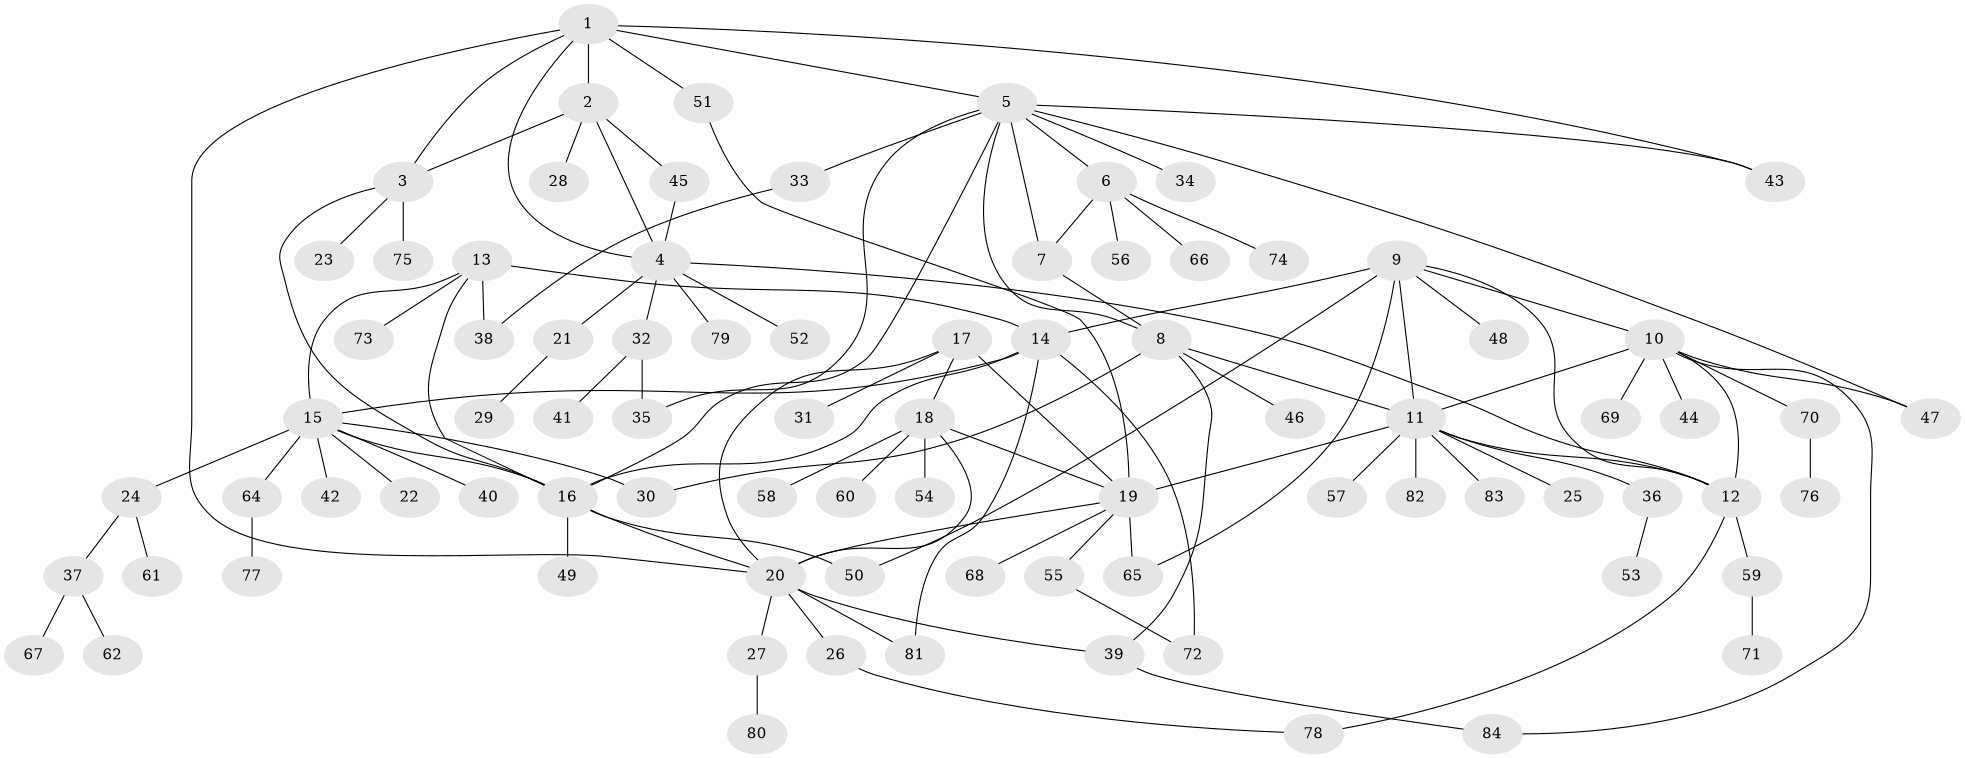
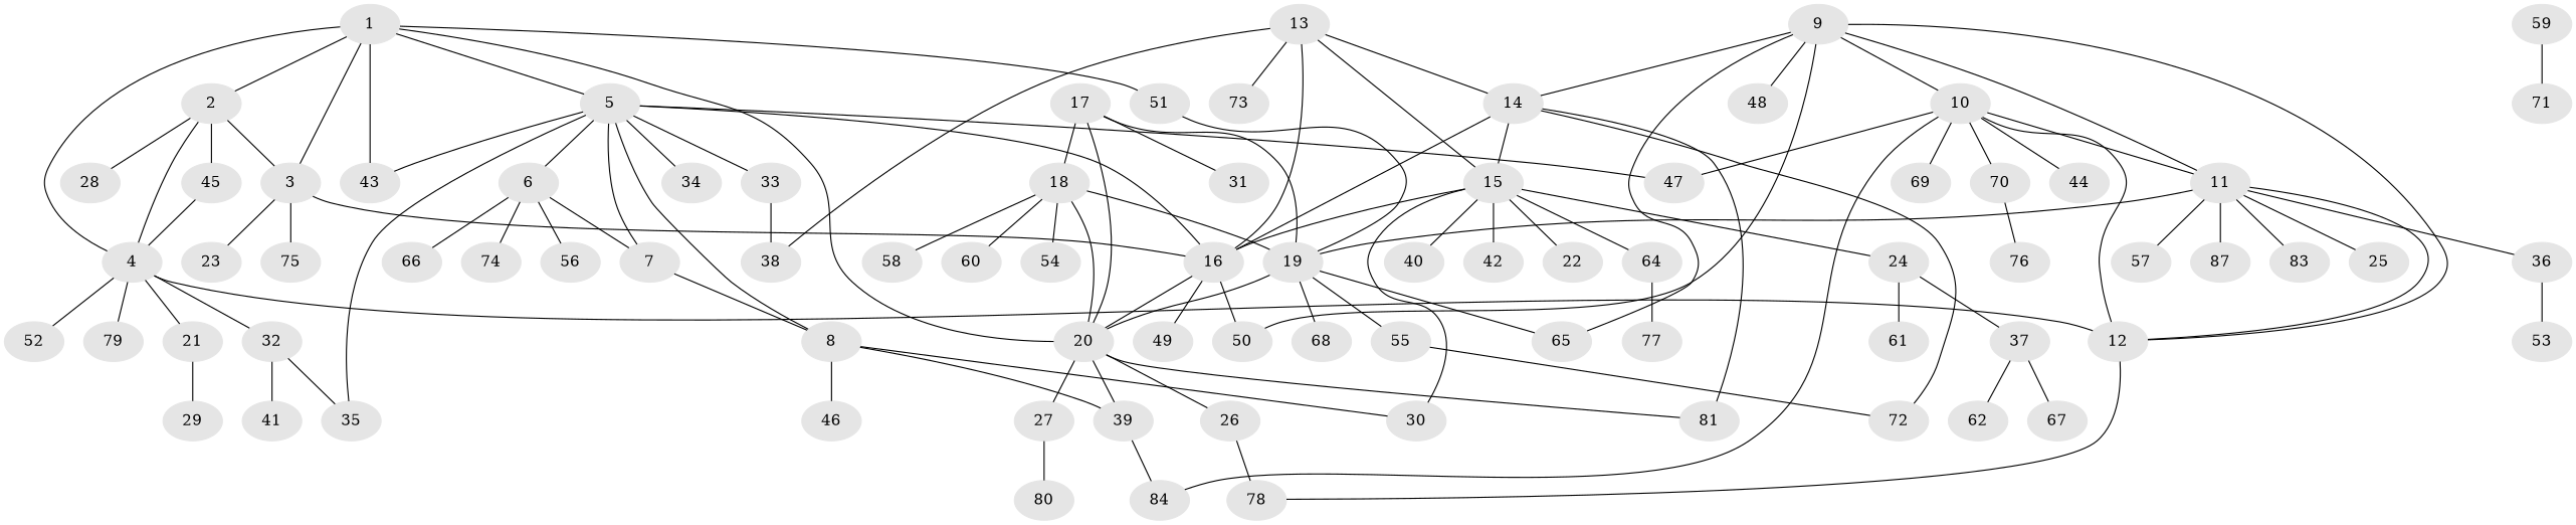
  graph {
    node [color=gray90 style=filled]
    1
    2
    3
    4
    5
    20
    43
    51
    28
    45
    16
    23
    75
    12
    21
    32
    52
    79
    6
    7
    8
    33
    34
    35
    47
    39
    81
    26
    27
    19
    50
    49
    59
    78
    29
    41
    56
    66
    74
    11
    30
    46
    65
    55
    68
    38
    25
    36
    57
-   82
+   82 [label=87]
    83
    84
    9
    10
    14
    48
    44
    69
    70
    15
    72
    76
    53
    71
    13
    73
    22
    24
    40
    42
    64
    37
    61
    77
    17
    18
    31
    54
    58
    60
    80
    62
    67
    1 -- 2
    1 -- 3
    1 -- 4
    1 -- 5
    1 -- 20
    1 -- 43
    1 -- 51
    2 -- 3
    2 -- 4
    2 -- 28
    2 -- 45
    3 -- 16
    3 -- 23
    3 -- 75
    4 -- 12
    4 -- 21
    4 -- 32
    4 -- 52
    4 -- 79
    5 -- 43
    5 -- 16
    5 -- 6
    5 -- 7
    5 -- 8
    5 -- 33
    5 -- 34
    5 -- 35
    5 -- 47
    20 -- 39
    20 -- 81
    20 -- 26
    20 -- 27
    51 -- 19
    45 -- 4
    16 -- 20
    16 -- 50
    16 -- 49
-   12 -- 59
    12 -- 78
    21 -- 29
    32 -- 35
    32 -- 41
    6 -- 7
    6 -- 56
    6 -- 66
    6 -- 74
    7 -- 8
    8 -- 39
-   8 -- 11
    8 -- 30
    8 -- 46
    33 -- 38
    39 -- 84
    26 -- 78
    27 -- 80
    19 -- 20
    19 -- 65
    19 -- 55
    19 -- 68
    59 -- 71
    11 -- 12
    11 -- 19
    11 -- 25
    11 -- 36
    11 -- 57
    11 -- 82
    11 -- 83
    55 -- 72
    36 -- 53
    9 -- 12
    9 -- 50
    9 -- 11
    9 -- 65
    9 -- 10
    9 -- 14
    9 -- 48
    10 -- 12
    10 -- 47
    10 -- 11
    10 -- 84
    10 -- 44
    10 -- 69
    10 -- 70
    14 -- 16
    14 -- 81
    14 -- 15
    14 -- 72
    70 -- 76
    15 -- 16
    15 -- 30
    15 -- 22
    15 -- 24
    15 -- 40
    15 -- 42
    15 -- 64
    13 -- 16
    13 -- 38
    13 -- 14
    13 -- 15
    13 -- 73
    24 -- 37
    24 -- 61
    64 -- 77
    37 -- 62
    37 -- 67
    17 -- 20
    17 -- 19
    17 -- 18
    17 -- 31
    18 -- 20
    18 -- 19
    18 -- 54
    18 -- 58
    18 -- 60
  }
